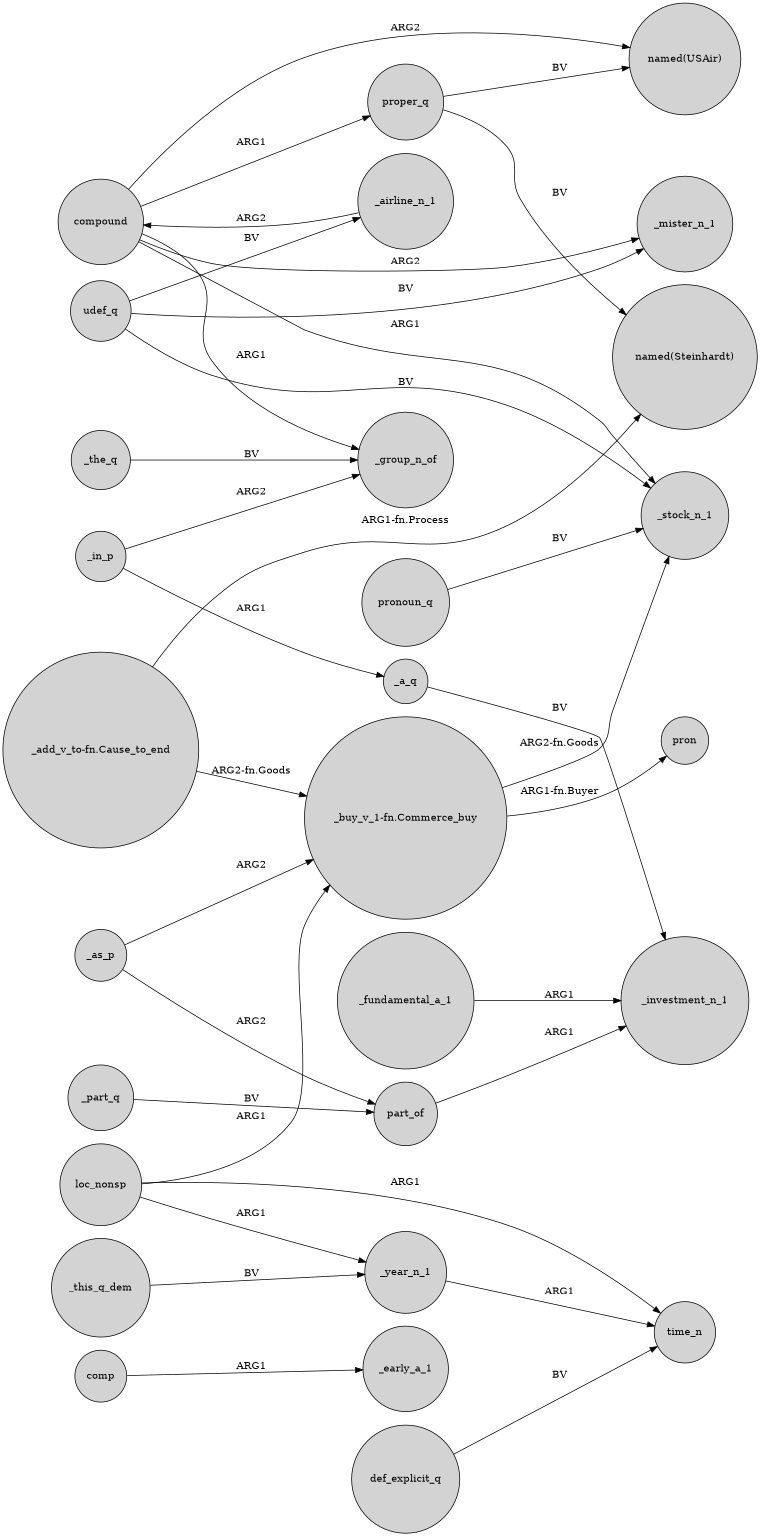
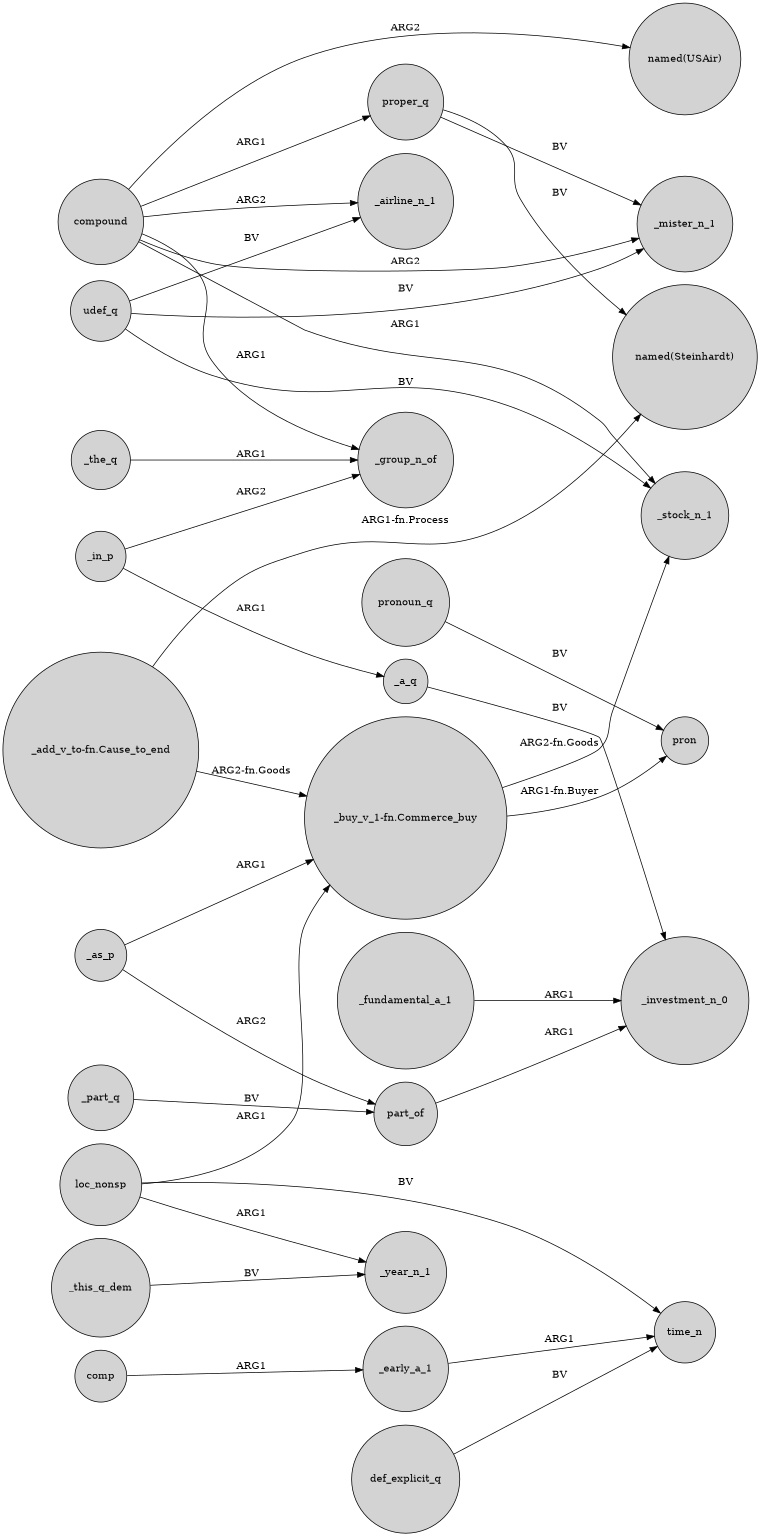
  digraph {
    rankdir=LR
    node [shape=circle style=filled]
    _early_a_1
    time_n
    compound
    _mister_n_1
    _stock_n_1
    "named(USAir)"
    _airline_n_1
    _group_n_of
    proper_q
    "_buy_v_1-fn.Commerce_buy"
    pron
    _as_p
    part_of
-   _investment_n_1
+   _investment_n_1 [label=_investment_n_0]
    "named(Steinhardt)"
    _in_p
    _a_q
    udef_q
    comp
    "_add_v_to-fn.Cause_to_end"
    loc_nonsp
    _year_n_1
    pronoun_q
    _part_q
    _fundamental_a_1
    _the_q
    _this_q_dem
    def_explicit_q
-   _year_n_1 -> time_n [label=ARG1]
+   _early_a_1 -> time_n [label=ARG1]
    compound -> _mister_n_1 [label=ARG2]
    compound -> _stock_n_1 [label=ARG1]
    compound -> "named(USAir)" [label=ARG2]
-   _airline_n_1 -> compound [label=ARG2]
+   compound -> _airline_n_1 [label=ARG2]
    compound -> _group_n_of [label=ARG1]
    compound -> proper_q [label=ARG1]
-   proper_q -> "named(USAir)" [label=BV]
+   proper_q -> _mister_n_1 [label=BV]
    proper_q -> "named(Steinhardt)" [label=BV]
    "_buy_v_1-fn.Commerce_buy" -> _stock_n_1 [label="ARG2-fn.Goods"]
    "_buy_v_1-fn.Commerce_buy" -> pron [label="ARG1-fn.Buyer"]
-   _as_p -> "_buy_v_1-fn.Commerce_buy" [label=ARG2]
+   _as_p -> "_buy_v_1-fn.Commerce_buy" [label=ARG1]
    _as_p -> part_of [label=ARG2]
    part_of -> _investment_n_1 [label=ARG1]
    _in_p -> _group_n_of [label=ARG2]
    _in_p -> _a_q [label=ARG1]
    _a_q -> _investment_n_1 [label=BV]
    udef_q -> _mister_n_1 [label=BV]
    udef_q -> _stock_n_1 [label=BV]
    udef_q -> _airline_n_1 [label=BV]
    comp -> _early_a_1 [label=ARG1]
    "_add_v_to-fn.Cause_to_end" -> "_buy_v_1-fn.Commerce_buy" [label="ARG2-fn.Goods"]
    "_add_v_to-fn.Cause_to_end" -> "named(Steinhardt)" [label="ARG1-fn.Process"]
-   loc_nonsp -> time_n [label=ARG1]
+   loc_nonsp -> time_n [label=BV]
    loc_nonsp -> "_buy_v_1-fn.Commerce_buy" [label=ARG1]
    loc_nonsp -> _year_n_1 [label=ARG1]
-   pronoun_q -> _stock_n_1 [label=BV]
+   pronoun_q -> pron [label=BV]
    _part_q -> part_of [label=BV]
    _fundamental_a_1 -> _investment_n_1 [label=ARG1]
-   _the_q -> _group_n_of [label=BV]
+   _the_q -> _group_n_of [label=ARG1]
    _this_q_dem -> _year_n_1 [label=BV]
    def_explicit_q -> time_n [label=BV]
  }
